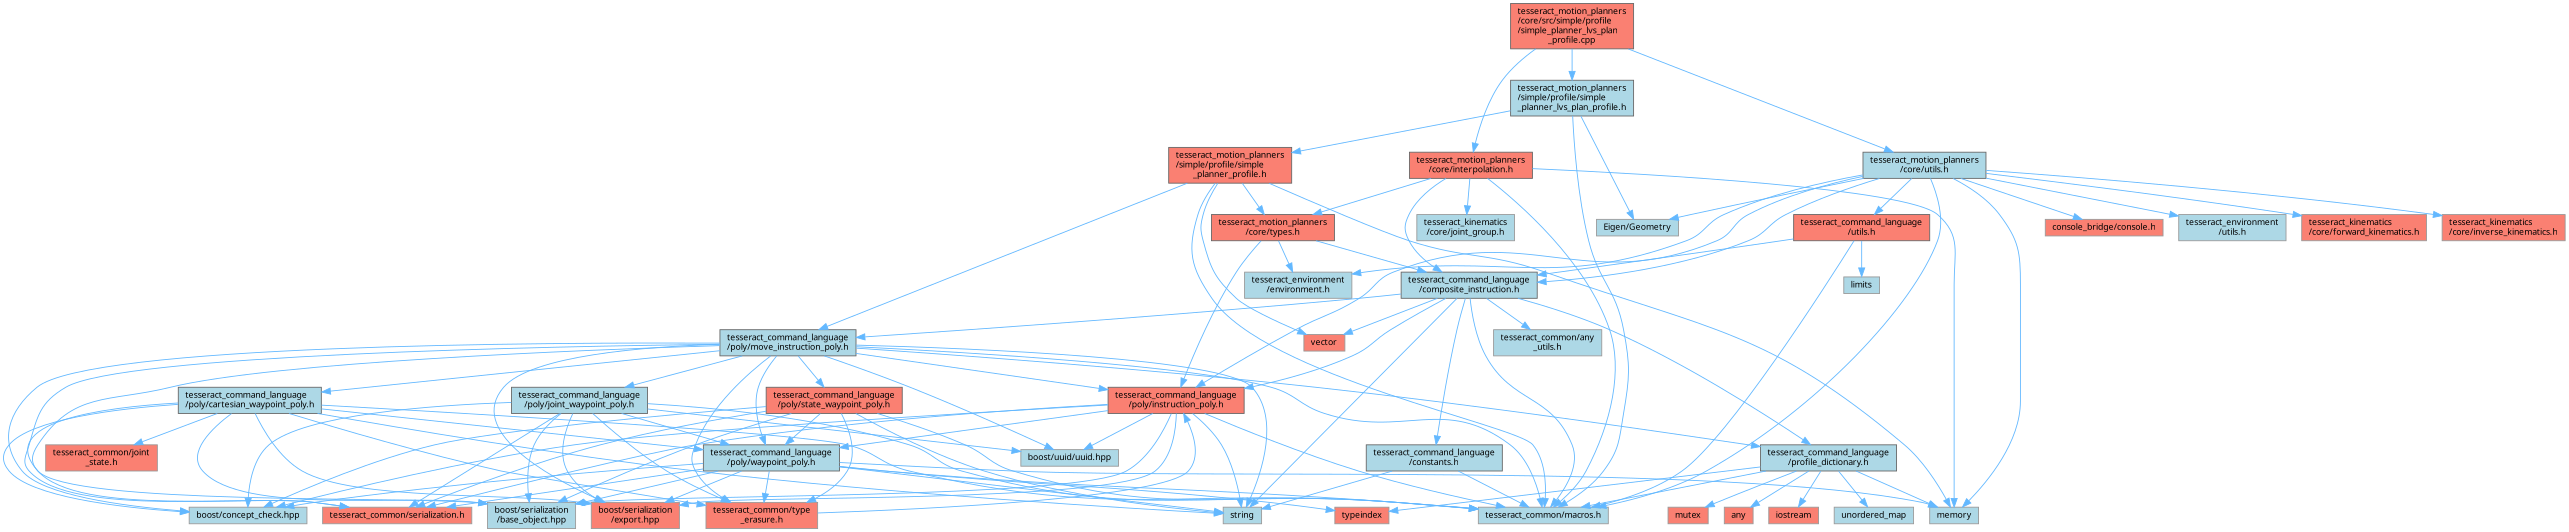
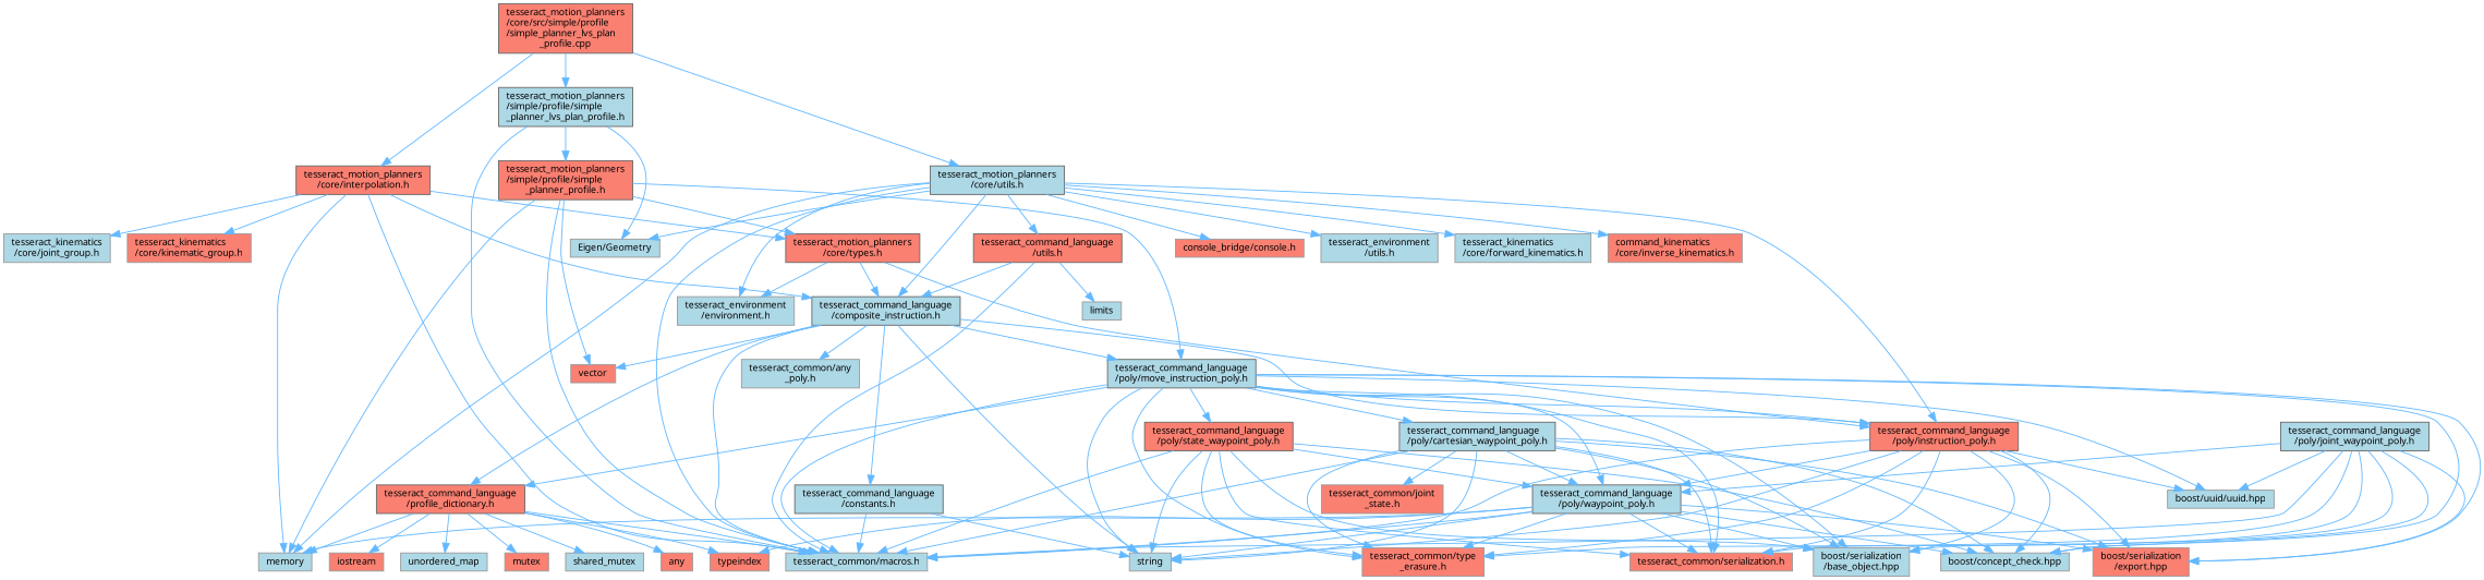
  digraph {
    fontname="Noto Sans"
    node [color=grey60 fillcolor=lightblue fontname="Noto Sans" fontsize=10 shape=box style=filled]
    edge [color=steelblue1 fontname="Noto Sans" fontsize=10 labelfontname=Helvetica labelfontsize=10 style=solid]
    n1 [color=gray40 fillcolor=salmon fontcolor=black height=0.2 label="tesseract_motion_planners\l/core/src/simple/profile\l/simple_planner_lvs_plan\l_profile.cpp" width=0.4]
    n2 [color=grey40 height=0.2 label="tesseract_motion_planners\l/simple/profile/simple\l_planner_lvs_plan_profile.h" width=0.4]
    n3 [color=grey40 height=0.2 label="tesseract_motion_planners\l/core/utils.h" width=0.4]
    n4 [color=grey40 fillcolor=salmon height=0.2 label="tesseract_motion_planners\l/core/interpolation.h" width=0.4]
    n5 [height=0.2 label="tesseract_common/macros.h" width=0.4]
    n6 [height=0.2 label="Eigen/Geometry" width=0.4]
    n7 [color=grey40 fillcolor=salmon height=0.2 label="tesseract_motion_planners\l/simple/profile/simple\l_planner_profile.h" width=0.4]
    n8 [height=0.2 label=memory width=0.4]
    n9 [color=grey40 fillcolor=salmon height=0.2 label="tesseract_command_language\l/poly/instruction_poly.h" width=0.4]
    n10 [height=0.2 label="tesseract_environment\l/environment.h" width=0.4]
    n11 [color=grey40 height=0.2 label="tesseract_command_language\l/composite_instruction.h" width=0.4]
    n12 [fillcolor=salmon height=0.2 label="console_bridge/console.h" width=0.4]
    n13 [height=0.2 label="tesseract_environment\l/utils.h" width=0.4]
-   n14 [fillcolor=salmon height=0.2 label="tesseract_kinematics\l/core/forward_kinematics.h" width=0.4]
-   n15 [fillcolor=salmon height=0.2 label="tesseract_kinematics\l/core/inverse_kinematics.h" width=0.4]
+   n14 [height=0.2 label="tesseract_kinematics\l/core/forward_kinematics.h" width=0.4]
+   n15 [fillcolor=salmon height=0.2 label="command_kinematics\l/core/inverse_kinematics.h" width=0.4]
    n16 [color=grey40 fillcolor=salmon height=0.2 label="tesseract_command_language\l/utils.h" width=0.4]
    n17 [color=grey40 fillcolor=salmon height=0.2 label="tesseract_motion_planners\l/core/types.h" width=0.4]
    n18 [height=0.2 label="tesseract_kinematics\l/core/joint_group.h" width=0.4]
+   n19 [fillcolor=salmon height=0.2 label="tesseract_kinematics\l/core/kinematic_group.h" width=0.4]
    n20 [fillcolor=salmon height=0.2 label=vector width=0.4]
    n21 [color=grey40 height=0.2 label="tesseract_command_language\l/poly/move_instruction_poly.h" width=0.4]
    n22 [height=0.2 label=string width=0.4]
    n23 [height=0.2 label="boost/serialization\l/base_object.hpp" width=0.4]
    n24 [fillcolor=salmon height=0.2 label="boost/serialization\l/export.hpp" width=0.4]
    n25 [height=0.2 label="boost/concept_check.hpp" width=0.4]
    n26 [height=0.2 label="boost/uuid/uuid.hpp" width=0.4]
    n27 [color=grey40 height=0.2 label="tesseract_command_language\l/poly/waypoint_poly.h" width=0.4]
    n28 [fillcolor=salmon height=0.2 label="tesseract_common/serialization.h" width=0.4]
    n29 [fillcolor=salmon height=0.2 label="tesseract_common/type\l_erasure.h" width=0.4]
    n30 [color=grey40 height=0.2 label="tesseract_command_language\l/poly/cartesian_waypoint_poly.h" width=0.4]
    n31 [color=grey40 height=0.2 label="tesseract_command_language\l/poly/joint_waypoint_poly.h" width=0.4]
    n32 [color=grey40 fillcolor=salmon height=0.2 label="tesseract_command_language\l/poly/state_waypoint_poly.h" width=0.4]
-   n33 [color=grey40 height=0.2 label="tesseract_command_language\l/profile_dictionary.h" width=0.4]
+   n33 [color=grey40 fillcolor=salmon height=0.2 label="tesseract_command_language\l/profile_dictionary.h" width=0.4]
    n34 [fillcolor=salmon height=0.2 label=typeindex width=0.4]
    n35 [fillcolor=salmon height=0.2 label="tesseract_common/joint\l_state.h" width=0.4]
    n36 [fillcolor=salmon height=0.2 label=any width=0.4]
    n37 [fillcolor=salmon height=0.2 label=iostream width=0.4]
    n38 [height=0.2 label=unordered_map width=0.4]
    n39 [fillcolor=salmon height=0.2 label=mutex width=0.4]
+   n40 [height=0.2 label=shared_mutex width=0.4]
    n41 [color=grey40 height=0.2 label="tesseract_command_language\l/constants.h" width=0.4]
-   n42 [height=0.2 label="tesseract_common/any\l_utils.h" width=0.4]
+   n42 [height=0.2 label="tesseract_common/any\l_poly.h" width=0.4]
    n43 [height=0.2 label=limits width=0.4]
    n1 -> n2
    n1 -> n3
    n1 -> n4
    n2 -> n5
    n2 -> n6
    n2 -> n7
    n3 -> n5
    n3 -> n6
    n3 -> n8
    n3 -> n9
    n3 -> n10
    n3 -> n11
    n3 -> n12
    n3 -> n13
    n3 -> n14
    n3 -> n15
    n3 -> n16
    n4 -> n5
    n4 -> n8
    n4 -> n11
    n4 -> n17
    n4 -> n18
+   n4 -> n19
    n7 -> n5
    n7 -> n8
    n7 -> n17
    n7 -> n20
    n7 -> n21
    n9 -> n5
    n9 -> n22
    n9 -> n23
    n9 -> n24
    n9 -> n25
    n9 -> n26
    n9 -> n27
    n9 -> n28
-   n29 -> n9
+   n9 -> n29
    n11 -> n5
    n11 -> n9
    n11 -> n20
    n11 -> n21
    n11 -> n22
    n11 -> n33
    n11 -> n41
    n11 -> n42
    n16 -> n5
    n16 -> n11
    n16 -> n43
    n17 -> n9
    n17 -> n10
    n17 -> n11
    n21 -> n5
    n21 -> n9
    n21 -> n22
    n21 -> n23
    n21 -> n24
    n21 -> n25
    n21 -> n26
    n21 -> n27
    n21 -> n28
    n21 -> n29
    n21 -> n30
-   n21 -> n31
    n21 -> n32
    n21 -> n33
    n27 -> n5
    n27 -> n8
    n27 -> n22
    n27 -> n23
    n27 -> n24
    n27 -> n25
    n27 -> n28
    n27 -> n29
    n27 -> n34
    n30 -> n5
    n30 -> n22
    n30 -> n23
    n30 -> n24
    n30 -> n25
    n30 -> n27
    n30 -> n28
    n30 -> n29
    n30 -> n35
    n31 -> n5
    n31 -> n23
    n31 -> n24
    n31 -> n25
    n31 -> n26
    n31 -> n27
    n31 -> n28
    n31 -> n29
    n32 -> n5
    n32 -> n22
    n32 -> n23
    n32 -> n25
    n32 -> n27
    n32 -> n28
    n32 -> n29
    n33 -> n5
    n33 -> n8
    n33 -> n34
    n33 -> n36
    n33 -> n37
    n33 -> n38
    n33 -> n39
+   n33 -> n40
    n41 -> n5
    n41 -> n22
  }
